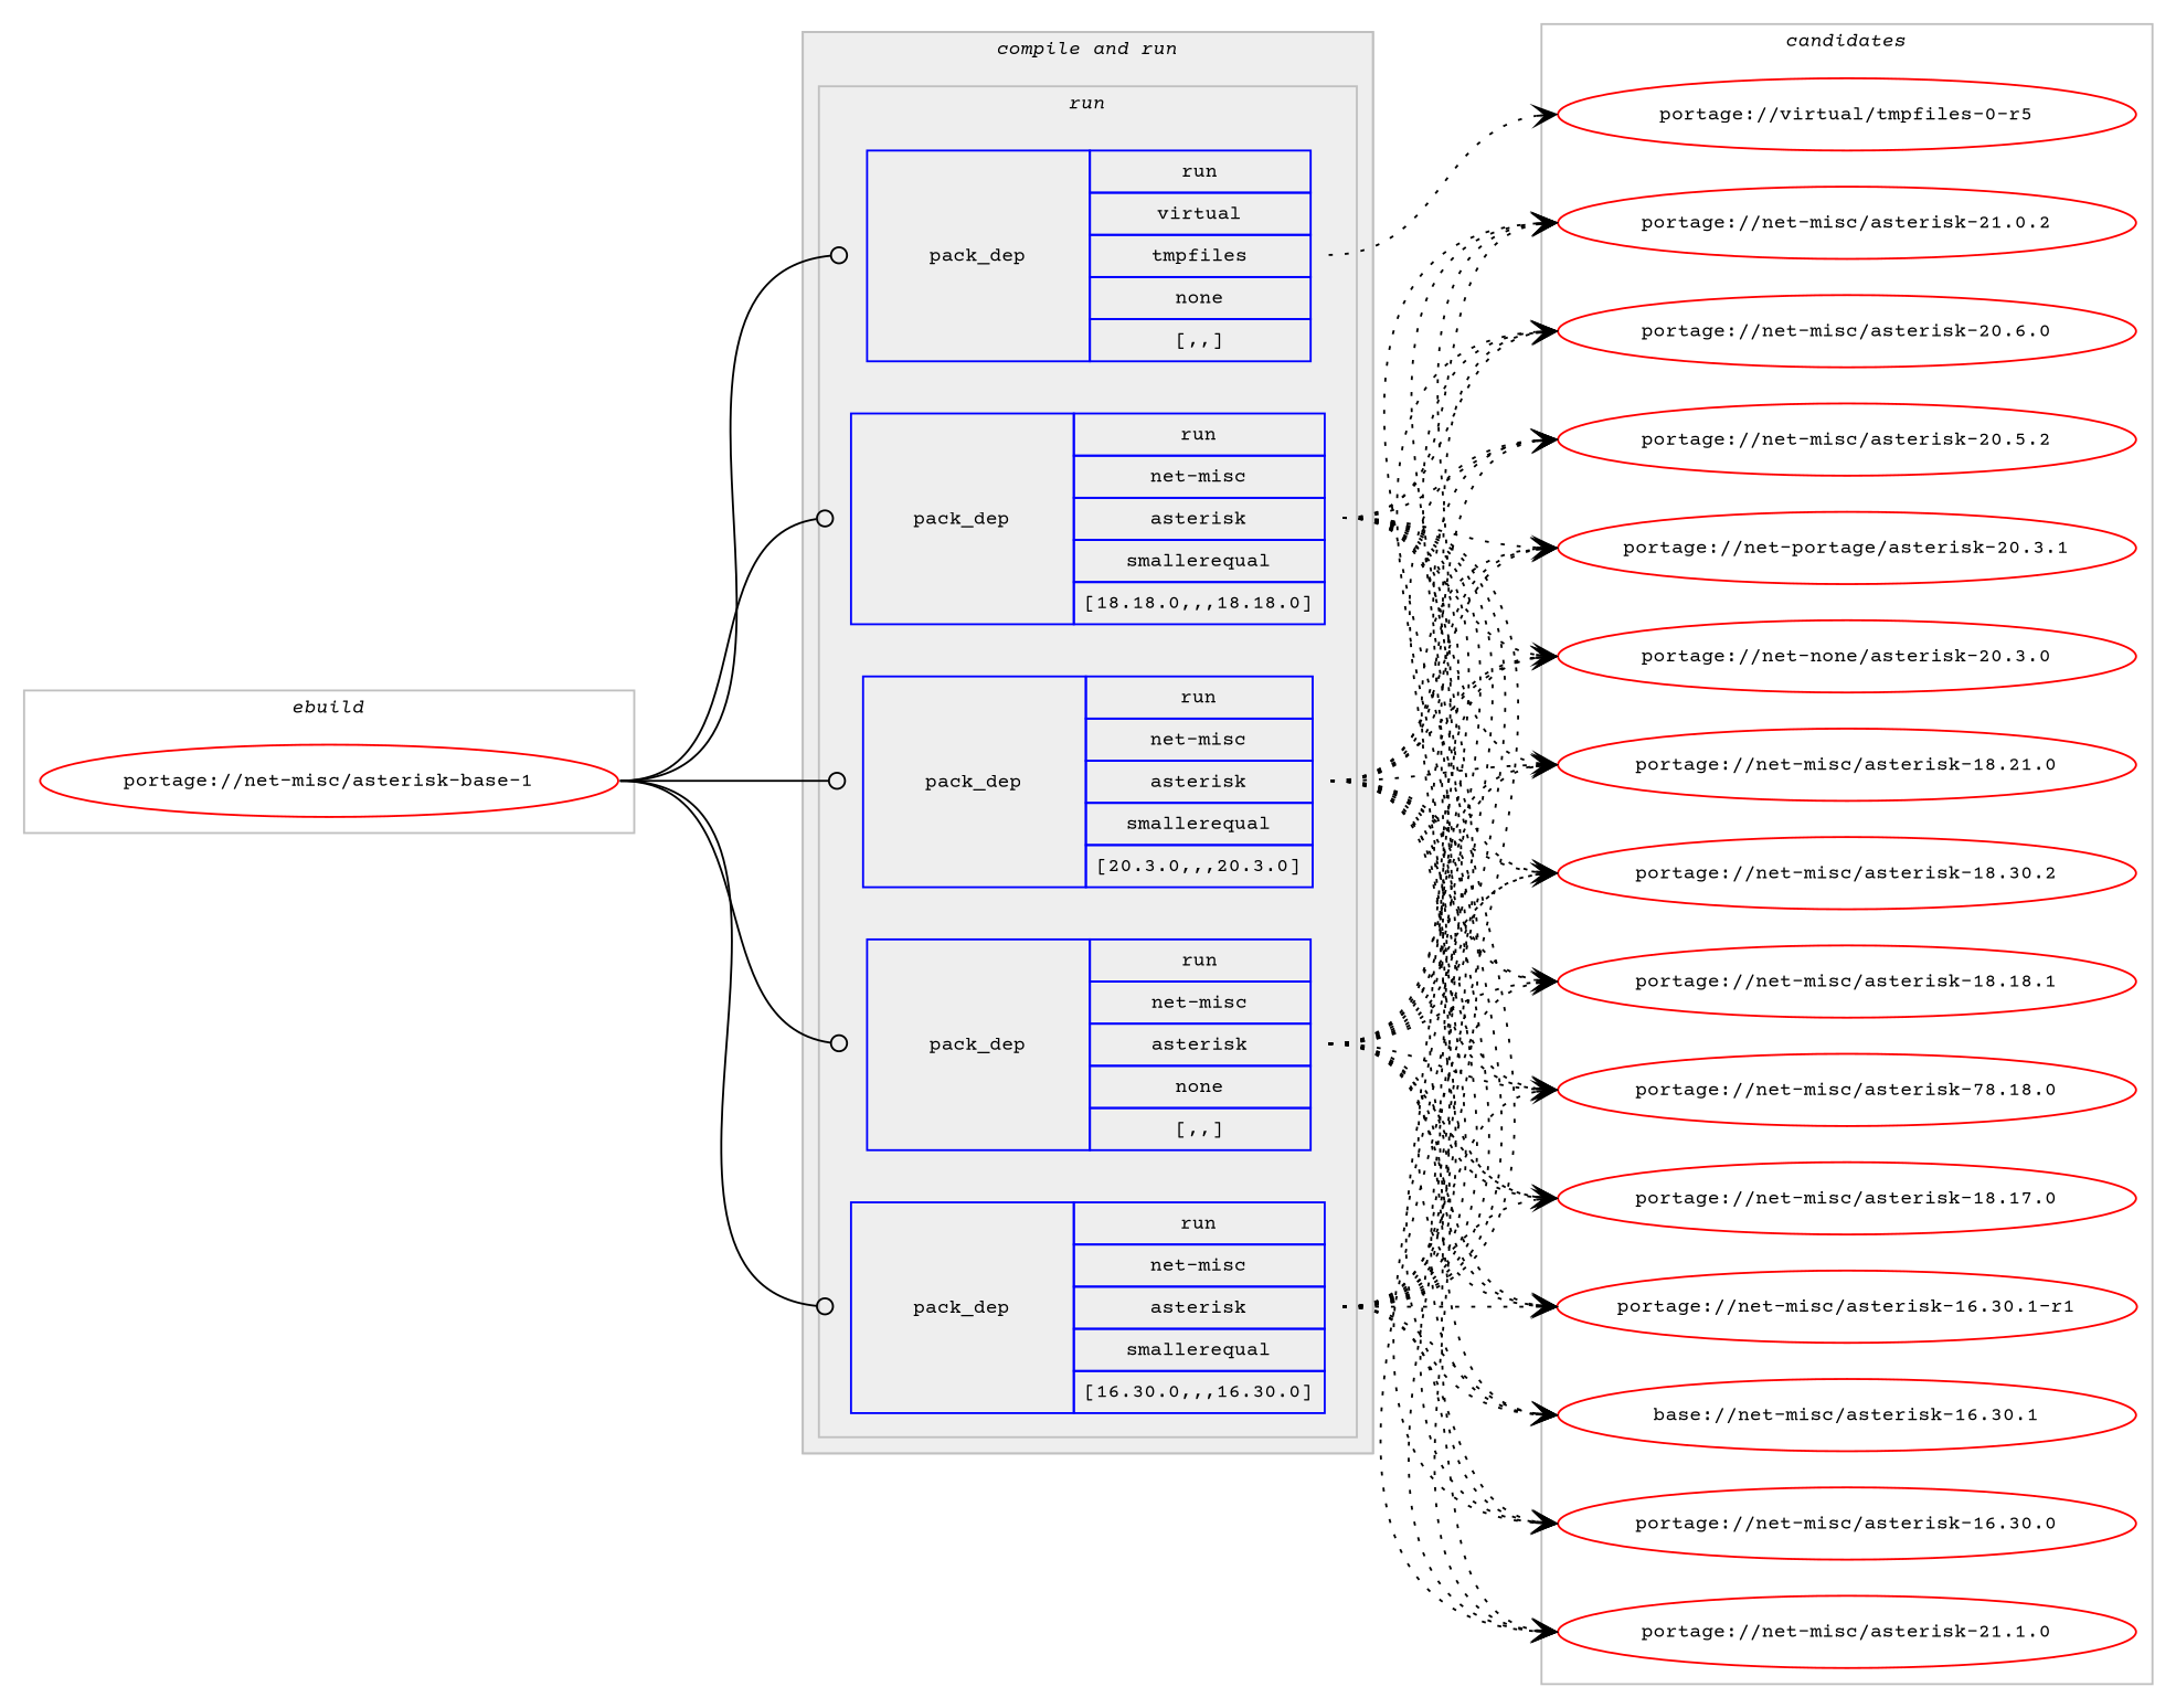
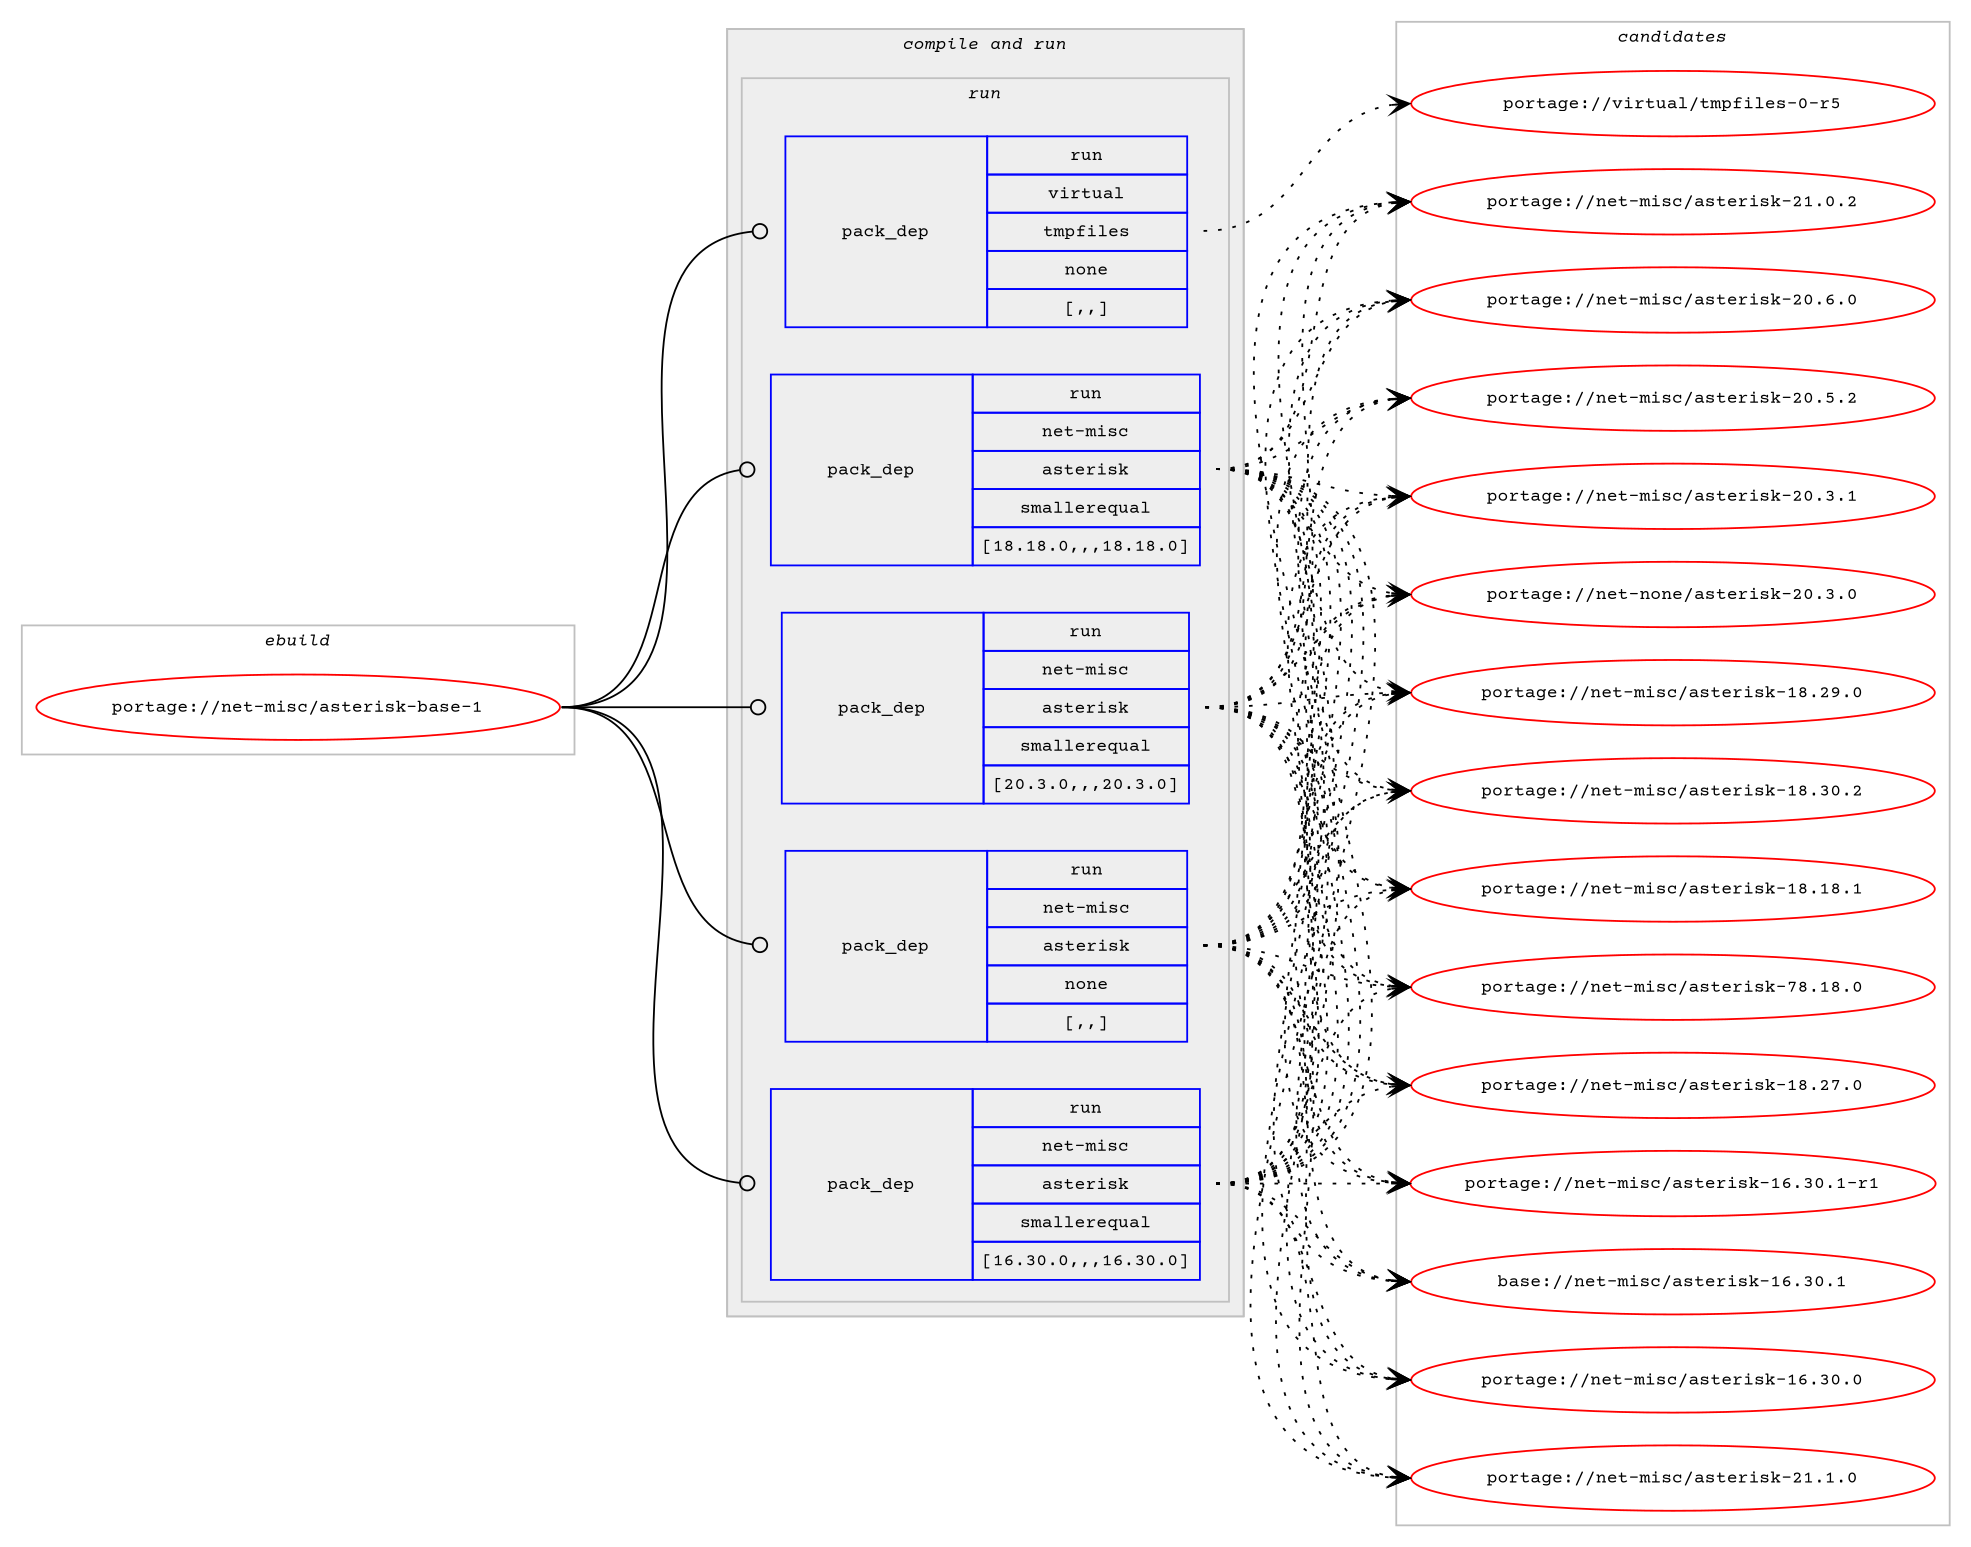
  digraph {
    compound=true
    concentrate=true
    fontname="Courier Prime"
    fontsize=10
    newrank=true
    rankdir=LR
    ranksep=1.5
    node [color=red fontname="Courier Prime" fontsize=10]
    edge [arrowhead=vee fontname="Courier Prime" headport=w style=dotted tailport=e weight=100]
    n1 [label="portage://net-misc/asterisk-base-1" width=4]
    n2 [color=blue label=<<TABLE BORDER="0" CELLBORDER="1" CELLSPACING="0" CELLPADDING="4" WIDTH="220"><TR><TD ROWSPAN="6" CELLPADDING="30">pack_dep</TD></TR><TR><TD WIDTH="110">run</TD></TR><TR><TD>net-misc</TD></TR><TR><TD>asterisk</TD></TR><TR><TD>none</TD></TR><TR><TD>[,,]</TD></TR></TABLE>> shape=none]
    n3 [color=blue label=<<TABLE BORDER="0" CELLBORDER="1" CELLSPACING="0" CELLPADDING="4" WIDTH="220"><TR><TD ROWSPAN="6" CELLPADDING="30">pack_dep</TD></TR><TR><TD WIDTH="110">run</TD></TR><TR><TD>virtual</TD></TR><TR><TD>tmpfiles</TD></TR><TR><TD>none</TD></TR><TR><TD>[,,]</TD></TR></TABLE>> shape=none]
    n4 [color=blue label=<<TABLE BORDER="0" CELLBORDER="1" CELLSPACING="0" CELLPADDING="4" WIDTH="220"><TR><TD ROWSPAN="6" CELLPADDING="30">pack_dep</TD></TR><TR><TD WIDTH="110">run</TD></TR><TR><TD>net-misc</TD></TR><TR><TD>asterisk</TD></TR><TR><TD>smallerequal</TD></TR><TR><TD>[16.30.0,,,16.30.0]</TD></TR></TABLE>> shape=none]
    n5 [color=blue label=<<TABLE BORDER="0" CELLBORDER="1" CELLSPACING="0" CELLPADDING="4" WIDTH="220"><TR><TD ROWSPAN="6" CELLPADDING="30">pack_dep</TD></TR><TR><TD WIDTH="110">run</TD></TR><TR><TD>net-misc</TD></TR><TR><TD>asterisk</TD></TR><TR><TD>smallerequal</TD></TR><TR><TD>[18.18.0,,,18.18.0]</TD></TR></TABLE>> shape=none]
    n6 [color=blue label=<<TABLE BORDER="0" CELLBORDER="1" CELLSPACING="0" CELLPADDING="4" WIDTH="220"><TR><TD ROWSPAN="6" CELLPADDING="30">pack_dep</TD></TR><TR><TD WIDTH="110">run</TD></TR><TR><TD>net-misc</TD></TR><TR><TD>asterisk</TD></TR><TR><TD>smallerequal</TD></TR><TR><TD>[20.3.0,,,20.3.0]</TD></TR></TABLE>> shape=none]
    n7 [label="portage://net-misc/asterisk-21.1.0" width=4]
    n8 [label="portage://net-misc/asterisk-21.0.2" width=4]
    n9 [label="portage://net-misc/asterisk-20.6.0" width=4]
    n10 [label="portage://net-misc/asterisk-20.5.2" width=4]
-   n11 [label="portage://net-portage/asterisk-20.3.1" width=4]
+   n11 [label="portage://net-misc/asterisk-20.3.1" width=4]
    n12 [label="portage://net-none/asterisk-20.3.0" width=4]
-   n13 [label="portage://net-misc/asterisk-18.21.0" width=4]
+   n13 [label="portage://net-misc/asterisk-18.29.0" width=4]
    n14 [label="portage://net-misc/asterisk-18.30.2" width=4]
    n15 [label="portage://net-misc/asterisk-18.18.1" width=4]
    n16 [label="portage://net-misc/asterisk-78.18.0" width=4]
-   n17 [label="portage://net-misc/asterisk-18.17.0" width=4]
+   n17 [label="portage://net-misc/asterisk-18.27.0" width=4]
    n18 [label="portage://net-misc/asterisk-16.30.1-r1" width=4]
    n19 [label="base://net-misc/asterisk-16.30.1" width=4]
    n20 [label="portage://net-misc/asterisk-16.30.0" width=4]
    n21 [label="portage://virtual/tmpfiles-0-r5" width=4]
    subgraph cluster_1 {
      color=gray
      label=<<i>ebuild</i>>
      n1
    }
    subgraph cluster_2 {
      color=gray
      label=<<i>dependencies</i>>
      subgraph cluster_3 {
        color=gray
        fillcolor="#eeeeee"
        label=<<i>compile</i>>
        style=filled
      }
      subgraph cluster_4 {
        color=gray
        fillcolor="#eeeeee"
        label=<<i>compile and run</i>>
        style=filled
      }
      subgraph cluster_5 {
        color=gray
        fillcolor="#eeeeee"
        label=<<i>run</i>>
        style=filled
        subgraph sub_6 {
          color=gray
          fillcolor="#eeeeee"
          label=<<i>run</i>>
          style=filled
          n2
        }
        subgraph sub_7 {
          color=gray
          fillcolor="#eeeeee"
          label=<<i>run</i>>
          style=filled
          n3
        }
        subgraph sub_8 {
          color=gray
          fillcolor="#eeeeee"
          label=<<i>run</i>>
          style=filled
          n4
        }
        subgraph sub_9 {
          color=gray
          fillcolor="#eeeeee"
          label=<<i>run</i>>
          style=filled
          n5
        }
        subgraph sub_10 {
          color=gray
          fillcolor="#eeeeee"
          label=<<i>run</i>>
          style=filled
          n6
        }
      }
    }
    subgraph cluster_11 {
      color=gray
      label=<<i>candidates</i>>
      rank=same
      subgraph sub_12 {
        color=black
        label=<<i>candidates</i>>
        nodesep=1
        rank=same
        n7
        n8
        n9
        n10
        n11
        n12
        n13
        n14
        n15
        n16
        n17
        n18
        n19
        n20
      }
      subgraph sub_13 {
        color=black
        label=<<i>candidates</i>>
        nodesep=1
        rank=same
        n21
      }
      subgraph sub_14 {
        color=black
        label=<<i>candidates</i>>
        nodesep=1
        rank=same
        n7
        n8
        n9
        n10
        n11
        n12
        n13
        n14
        n15
        n16
        n17
        n18
        n19
        n20
      }
      subgraph sub_15 {
        color=black
        label=<<i>candidates</i>>
        nodesep=1
        rank=same
        n7
        n8
        n9
        n10
        n11
        n12
        n13
        n14
        n15
        n16
        n17
        n18
        n19
        n20
      }
      subgraph sub_16 {
        color=black
        label=<<i>candidates</i>>
        nodesep=1
        rank=same
        n7
        n8
        n9
        n10
        n11
        n12
        n13
        n14
        n15
        n16
        n17
        n18
        n19
        n20
      }
    }
    n1 -> n2 [arrowhead=odot style=solid weight=20]
    n1 -> n3 [arrowhead=odot style=solid weight=20]
    n1 -> n4 [arrowhead=odot style=solid weight=20]
    n1 -> n5 [arrowhead=odot style=solid weight=20]
    n1 -> n6 [arrowhead=odot style=solid weight=20]
    n2 -> n7
    n2 -> n8
    n2 -> n9
    n2 -> n10
    n2 -> n11
    n2 -> n12
    n2 -> n13
    n2 -> n14
    n2 -> n15
    n2 -> n16
    n2 -> n17
    n2 -> n18
    n2 -> n19
    n2 -> n20
    n3 -> n21
    n4 -> n7
    n4 -> n8
    n4 -> n9
    n4 -> n10
    n4 -> n11
    n4 -> n12
    n4 -> n13
    n4 -> n14
    n4 -> n15
    n4 -> n16
    n4 -> n17
    n4 -> n18
    n4 -> n19
    n4 -> n20
    n5 -> n7
    n5 -> n8
    n5 -> n9
    n5 -> n10
    n5 -> n11
    n5 -> n12
    n5 -> n13
    n5 -> n14
    n5 -> n15
    n5 -> n16
    n5 -> n17
    n5 -> n18
    n5 -> n19
    n5 -> n20
    n6 -> n7
    n6 -> n8
    n6 -> n9
    n6 -> n10
    n6 -> n11
    n6 -> n12
    n6 -> n13
    n6 -> n14
    n6 -> n15
    n6 -> n16
    n6 -> n17
    n6 -> n18
    n6 -> n19
    n6 -> n20
  }
